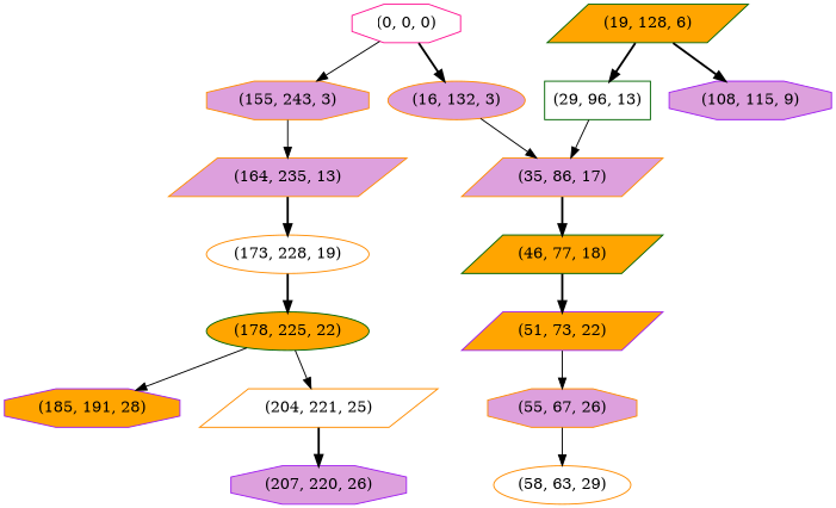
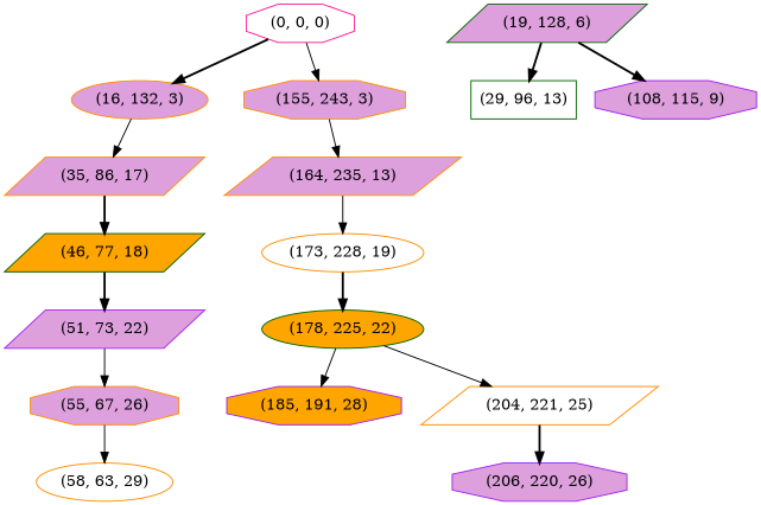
  digraph {
    node [color=darkorange fillcolor=plum shape=octagon style=filled]
    edge [style=solid]
    "(0, 0, 0)" [color=deeppink fillcolor=white]
    "(16, 132, 3)" [shape=ellipse]
    n3 [label="(155, 243, 3)"]
    "(35, 86, 17)" [shape=parallelogram]
    n5 [label="(164, 235, 13)" shape=parallelogram]
-   "(19, 128, 6)" [color=darkgreen fillcolor=orange shape=parallelogram]
+   "(19, 128, 6)" [color=darkgreen shape=parallelogram]
    "(29, 96, 13)" [color=darkgreen fillcolor=white shape=box]
    "(108, 115, 9)" [color=purple]
    "(46, 77, 18)" [color=darkgreen fillcolor=orange shape=parallelogram]
-   "(51, 73, 22)" [color=purple fillcolor=orange shape=parallelogram]
+   "(51, 73, 22)" [color=purple shape=parallelogram]
    "(55, 67, 26)"
    "(58, 63, 29)" [fillcolor=white shape=ellipse]
    "(173, 228, 19)" [fillcolor=white shape=ellipse]
    "(178, 225, 22)" [color=darkgreen fillcolor=orange shape=ellipse]
    "(185, 191, 28)" [color=purple fillcolor=orange]
    "(204, 221, 25)" [fillcolor=white shape=parallelogram]
-   "(207, 220, 26)" [color=purple]
+   "(207, 220, 26)" [color=purple label="(206, 220, 26)"]
    "(0, 0, 0)" -> "(16, 132, 3)" [style=bold]
    "(0, 0, 0)" -> n3
    "(16, 132, 3)" -> "(35, 86, 17)"
    n3 -> n5
    "(35, 86, 17)" -> "(46, 77, 18)" [style=bold]
-   n5 -> "(173, 228, 19)" [style=bold]
+   n5 -> "(173, 228, 19)"
    "(19, 128, 6)" -> "(29, 96, 13)" [style=bold]
    "(19, 128, 6)" -> "(108, 115, 9)" [style=bold]
-   "(29, 96, 13)" -> "(35, 86, 17)"
    "(46, 77, 18)" -> "(51, 73, 22)" [style=bold]
    "(51, 73, 22)" -> "(55, 67, 26)"
    "(55, 67, 26)" -> "(58, 63, 29)"
    "(173, 228, 19)" -> "(178, 225, 22)" [style=bold]
    "(178, 225, 22)" -> "(185, 191, 28)"
    "(178, 225, 22)" -> "(204, 221, 25)"
    "(204, 221, 25)" -> "(207, 220, 26)" [style=bold]
  }
